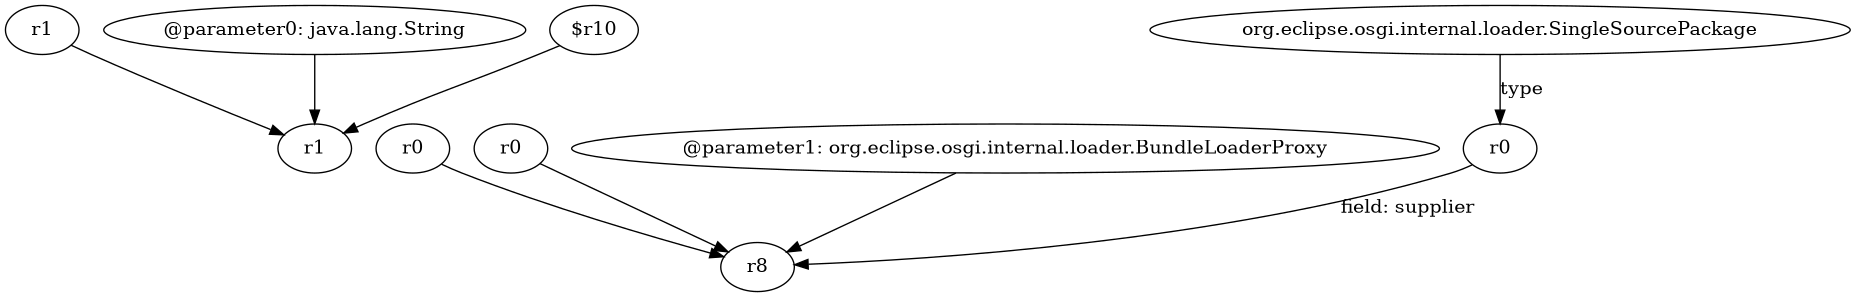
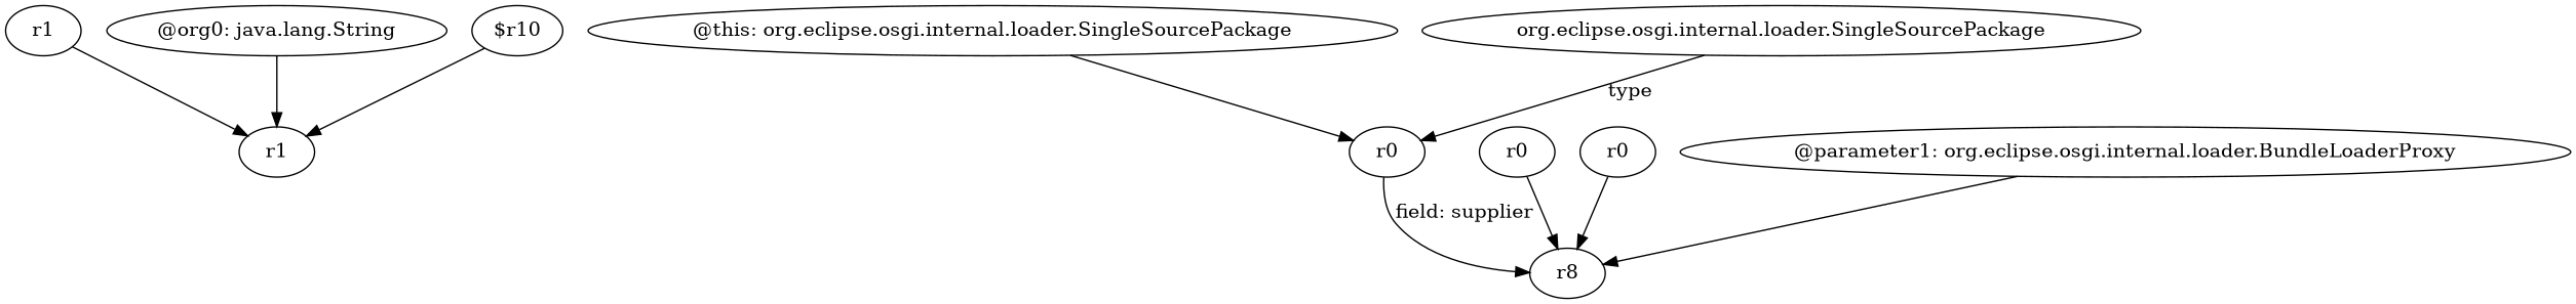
  digraph {
    n1 [label=r1]
    n2 [label=r1]
+   n3 [label="@this: org.eclipse.osgi.internal.loader.SingleSourcePackage"]
    n4 [label=r0]
    n5 [label=r8]
    n6 [label=r0]
    n7 [label=r0]
-   n8 [label="@parameter0: java.lang.String"]
+   n8 [label="@org0: java.lang.String"]
    n9 [label="$r10"]
    n10 [label="@parameter1: org.eclipse.osgi.internal.loader.BundleLoaderProxy"]
    n11 [label="org.eclipse.osgi.internal.loader.SingleSourcePackage"]
    n1 -> n2
+   n3 -> n4
    n4 -> n5 [label="field: supplier"]
    n6 -> n5
    n7 -> n5
    n8 -> n2
    n9 -> n2
    n10 -> n5
    n11 -> n4 [label=type]
  }
